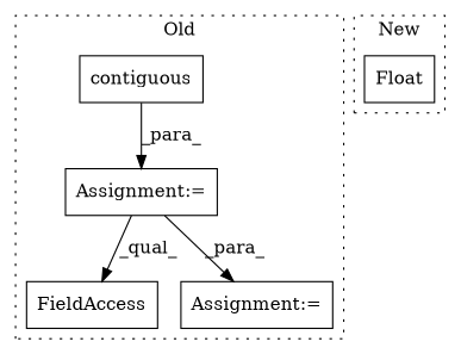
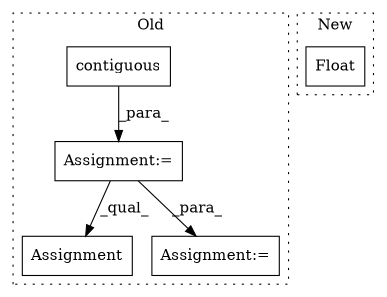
  digraph {
    node [a=32 l=12 shape=box]
    n1 [label=contiguous s=972]
-   n2 [a=22 label=FieldAccess s=1059]
+   n2 [a=22 label=Assignment s=1059]
    n3 [a=7 l=1 label="Assignment:=" s=964]
    n4 [a=7 l=1 label="Assignment:=" s=1093]
    n5 [l=7 label=Float s=894]
    subgraph cluster_1 {
      label=Old
      style=dotted
      n1
      n2
      n3
      n4
    }
    subgraph cluster_2 {
      label=New
      style=dotted
      n5
    }
    n1 -> n3 [label=_para_]
    n3 -> n2 [label=_qual_]
    n3 -> n4 [label=_para_]
  }
